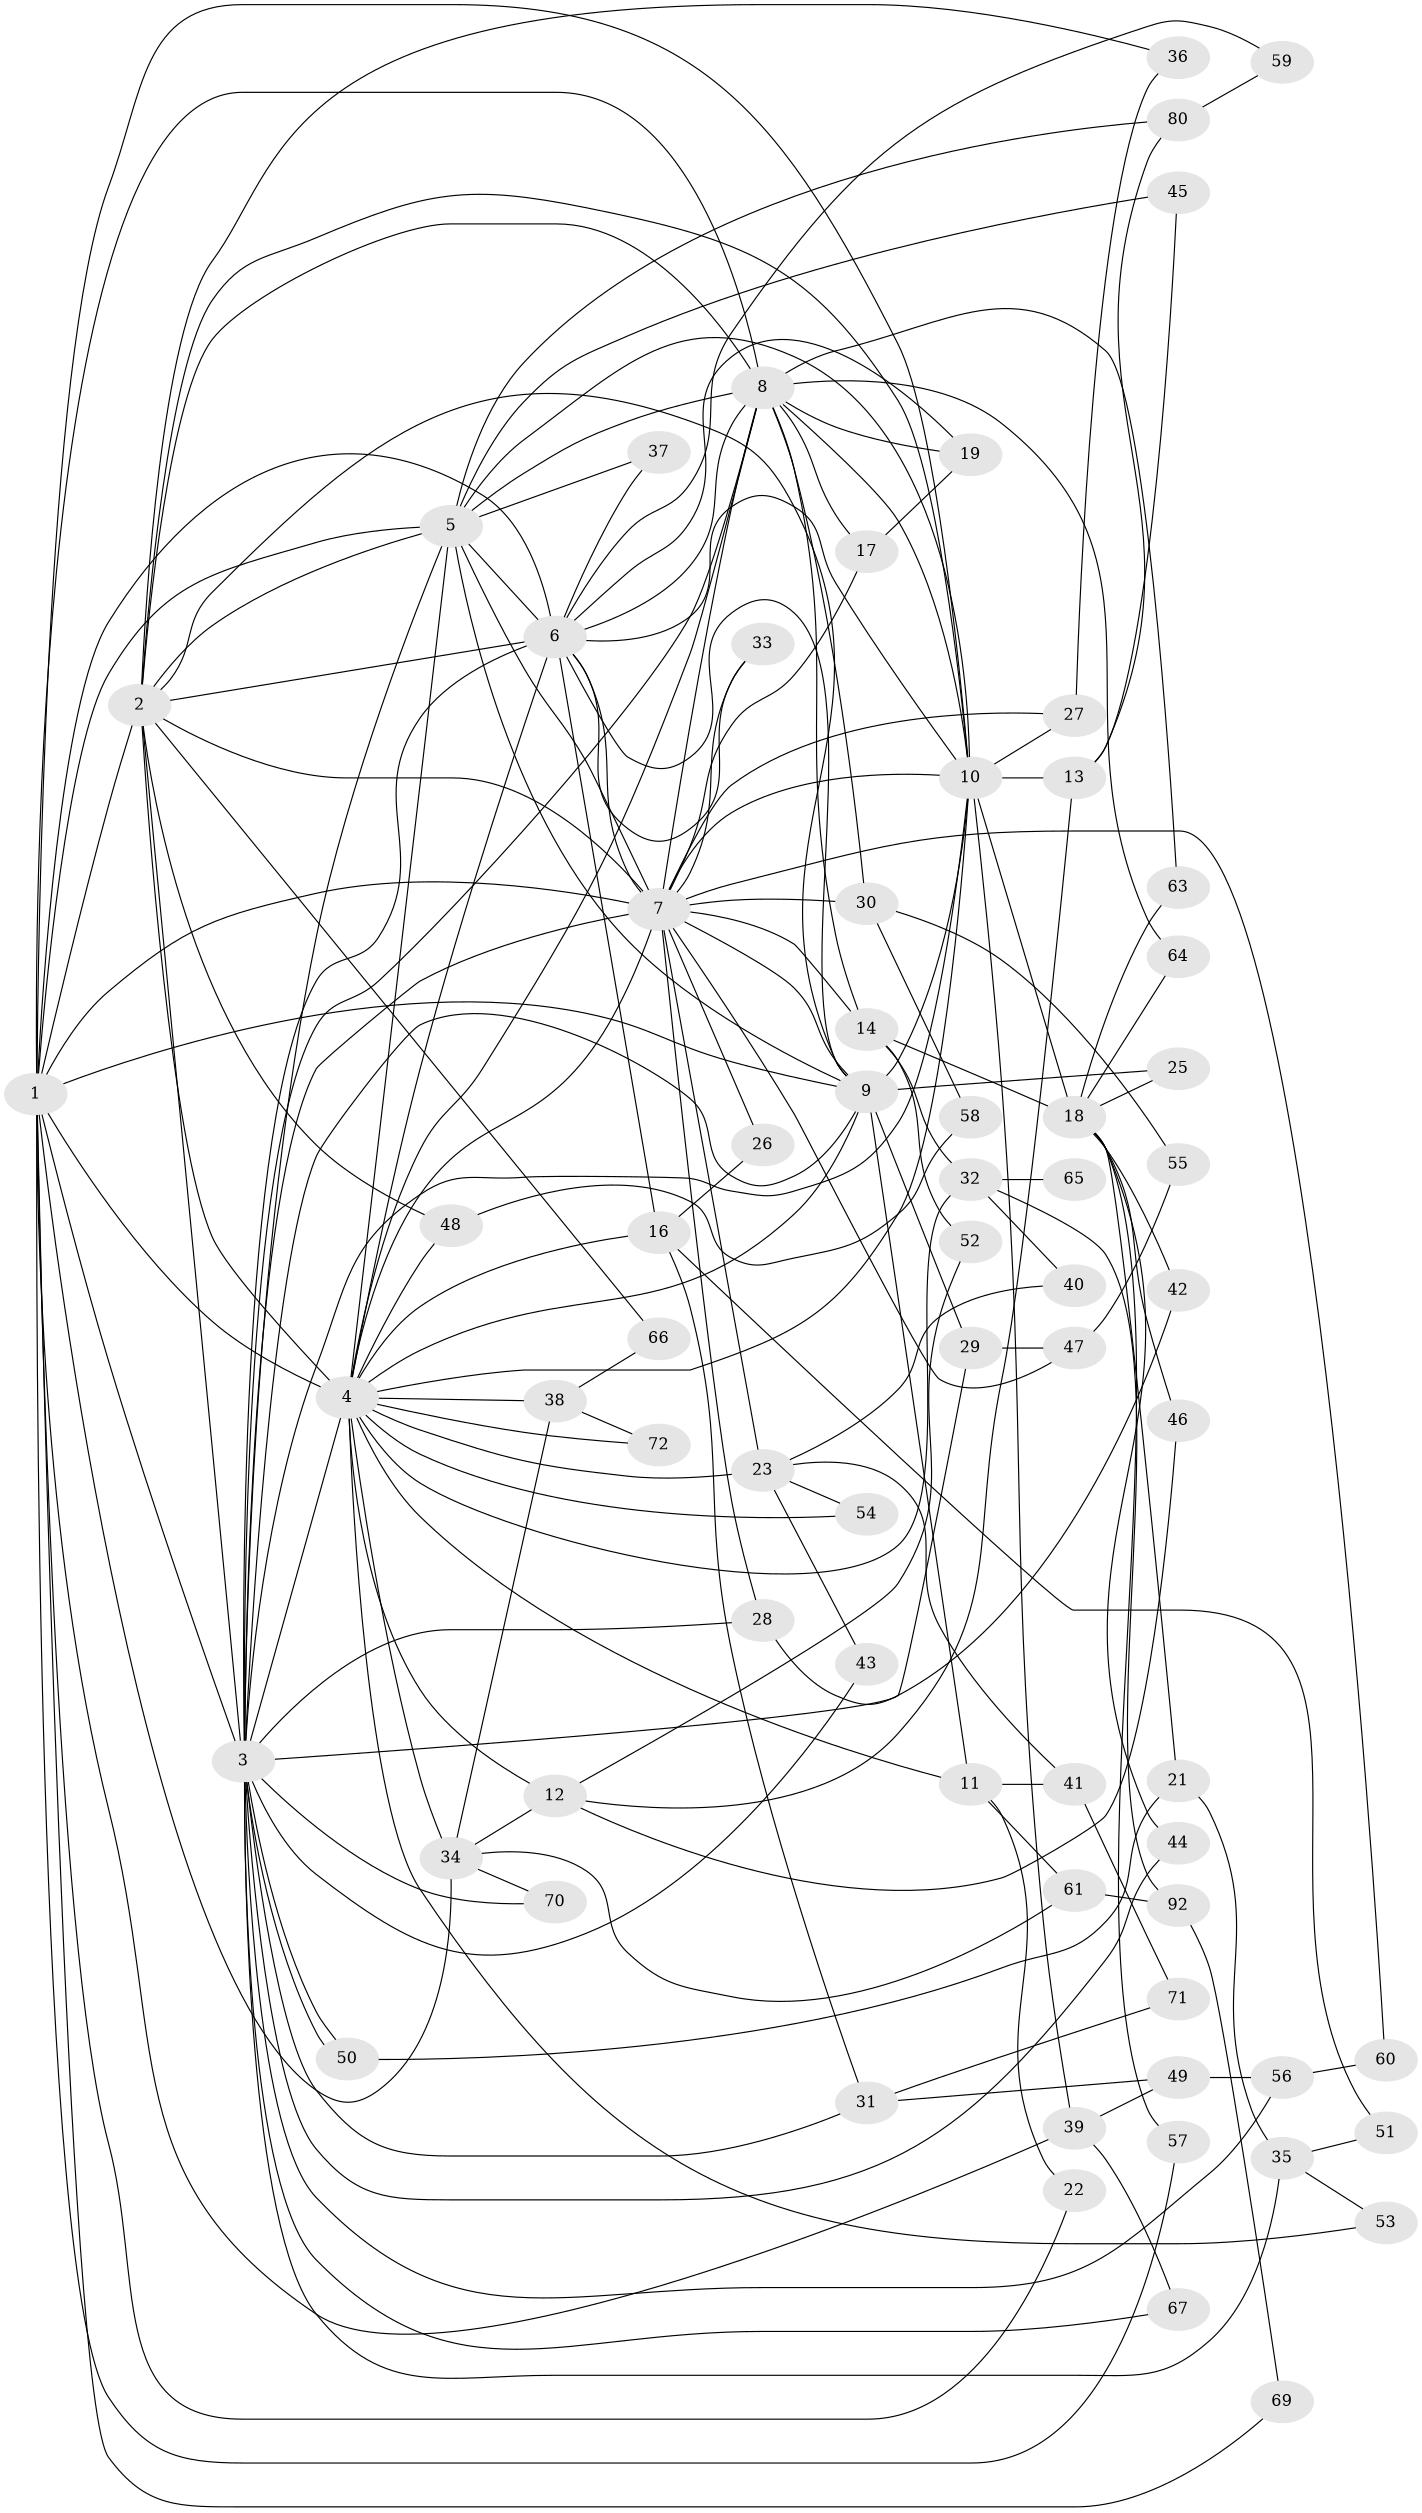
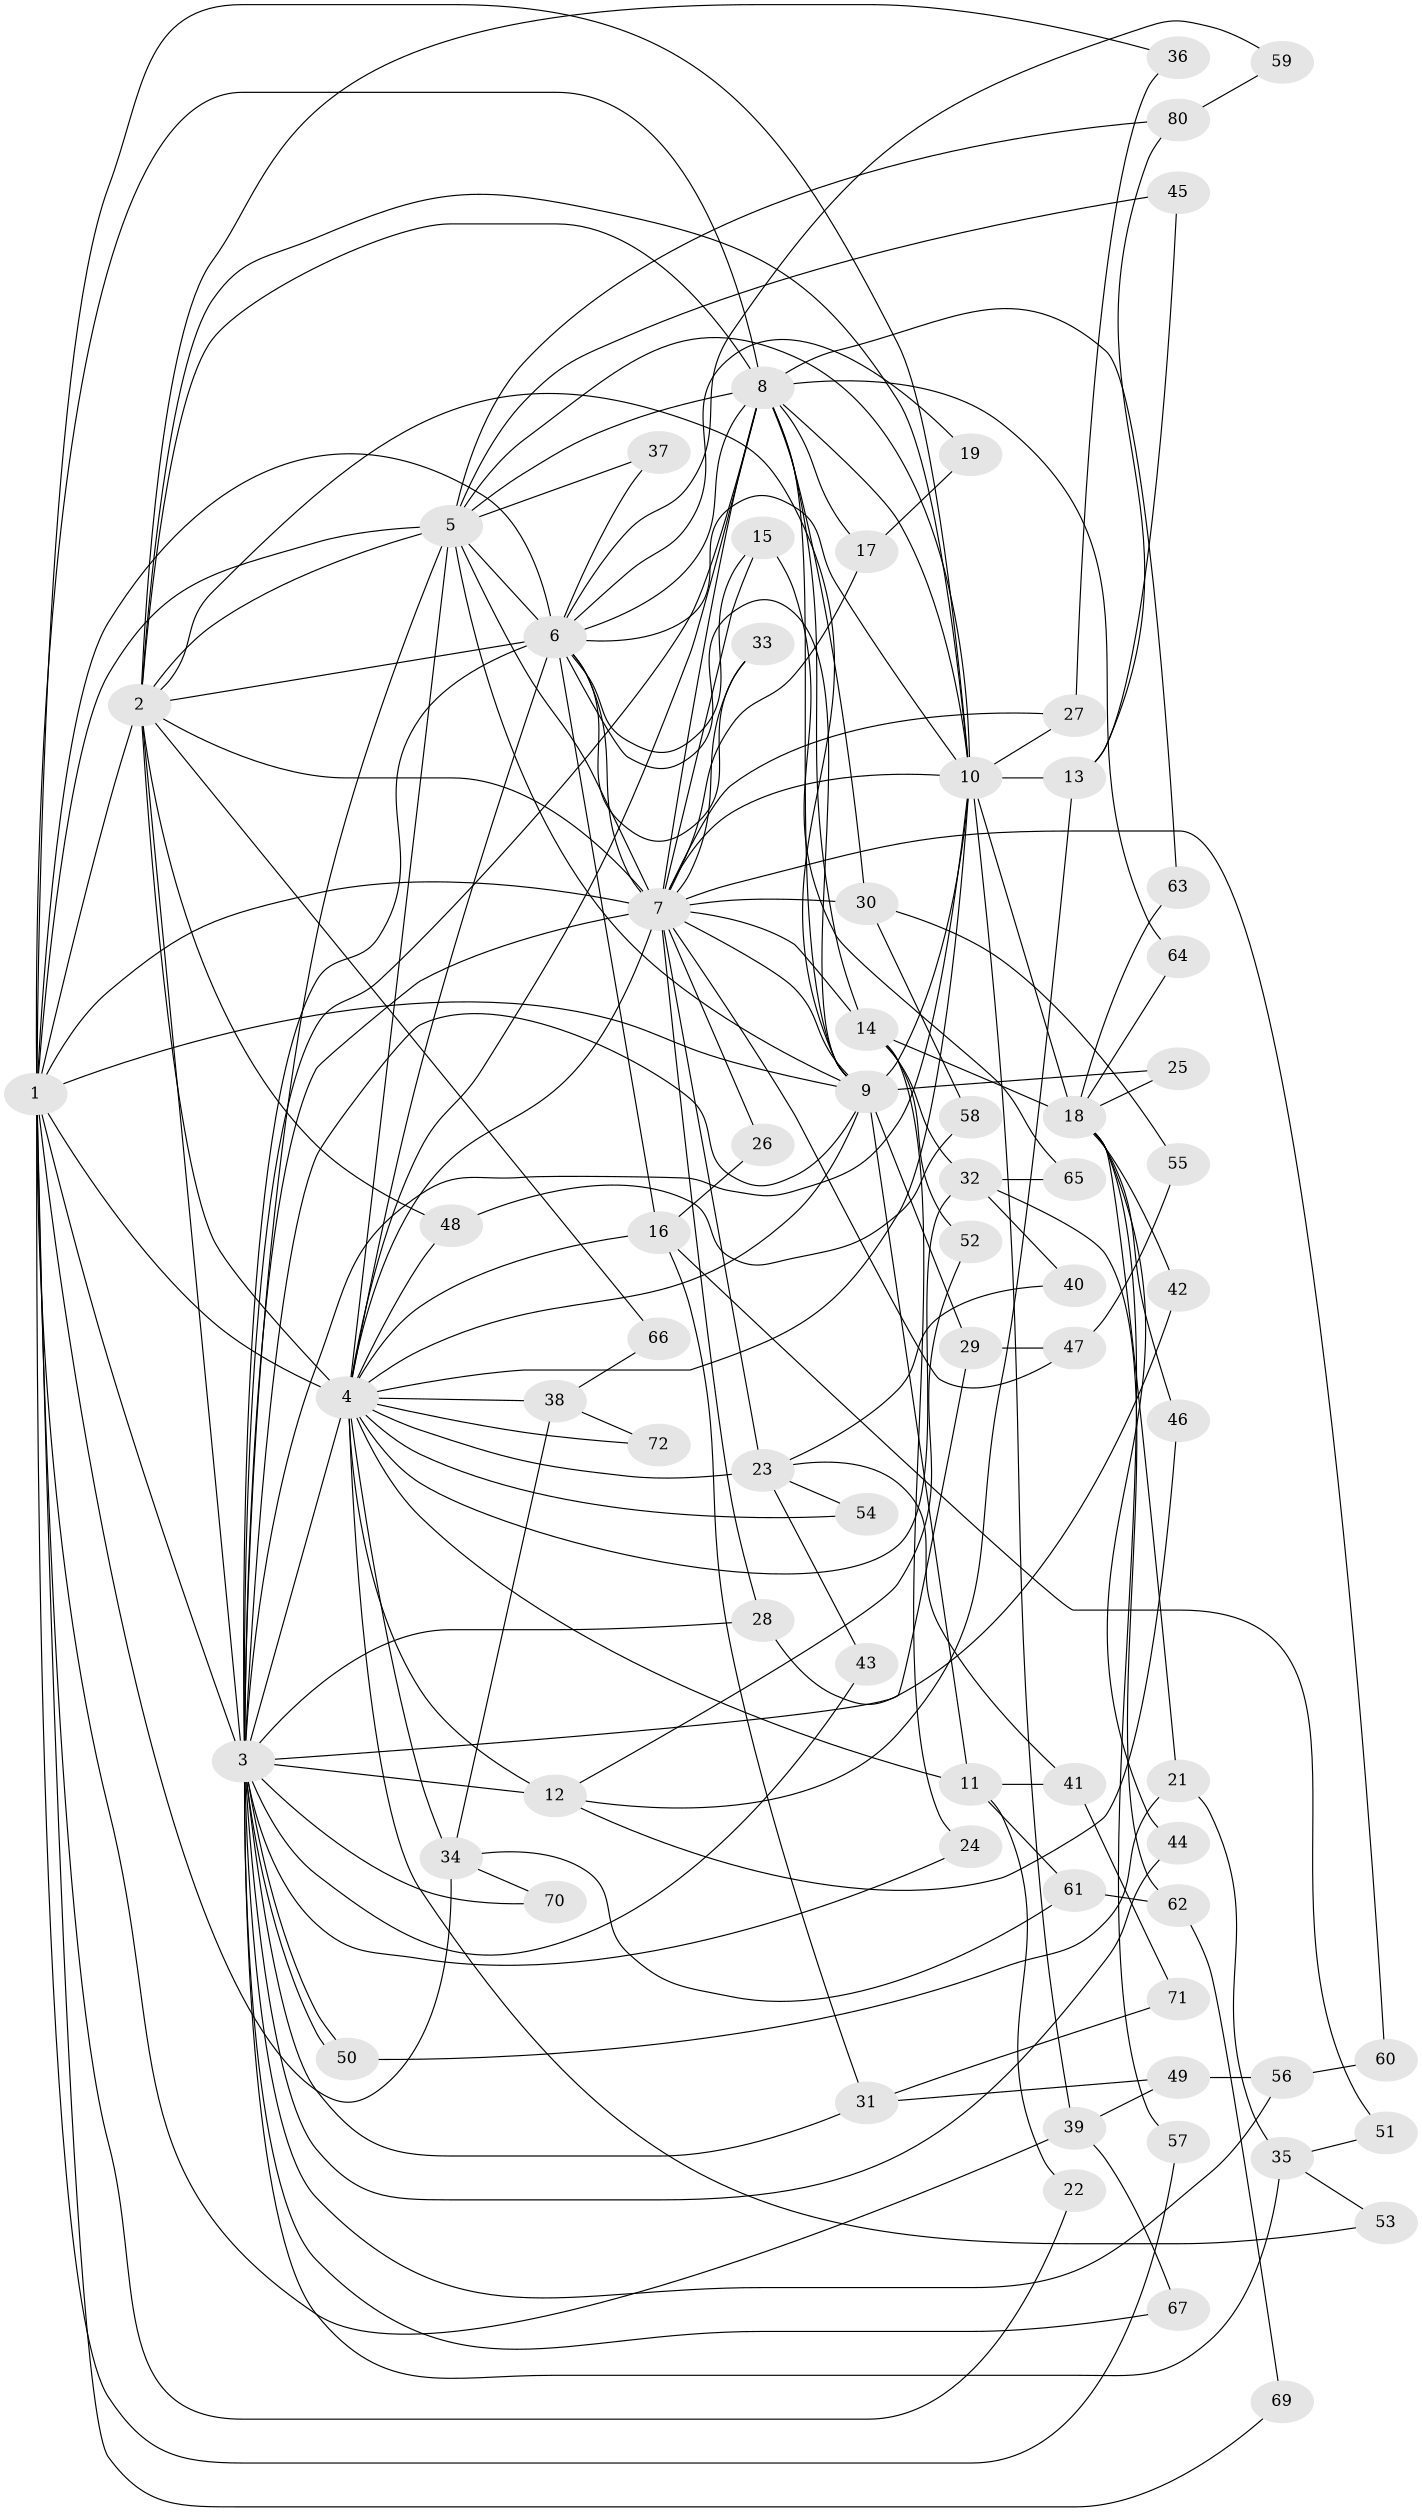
  graph {
    rankdir=LR
    node [color=gray90 style=filled]
    1
    2
    3
    4
    5
    6
    7
    8
    9
    10
    22
    34
    39
    57
    69
    36
    48
    66
    12
+   24
    28
    29
    31
    35
    43
    44
    50
    56
    67
    70
    11
    16
    23
    32
    38
    53
    54
    72
    n39 [label=80]
    37
    45
+   15
    19
    33
    59
    14
    17
    26
    27
    30
    47
    60
    63
    64
    25
    13
    18
    61
    49
    58
    46
    52
    42
    71
    51
    21
    41
    40
    65
-   62 [label=92]
+   62
    55
    1 -- 2
    1 -- 3
    1 -- 4
    1 -- 5
    1 -- 6
    1 -- 7
    1 -- 8
    1 -- 9
    1 -- 10
    1 -- 22
    1 -- 34
    1 -- 39
    1 -- 57
    1 -- 69
    2 -- 3
    2 -- 4
    2 -- 5
    2 -- 6
    2 -- 7
    2 -- 8
    2 -- 9
    2 -- 10
    2 -- 36
    2 -- 48
    2 -- 66
    3 -- 4
    3 -- 5
    3 -- 6
    3 -- 7
    3 -- 8
    3 -- 9
    3 -- 10
-   34 -- 12
+   3 -- 12
+   3 -- 24
    3 -- 28
    3 -- 29
    3 -- 31
    3 -- 35
    3 -- 43
    3 -- 44
    3 -- 50
    3 -- 50
    3 -- 56
    3 -- 67
    3 -- 70
    4 -- 5
    4 -- 6
    4 -- 7
    4 -- 8
    4 -- 9
    4 -- 10
    4 -- 34
    4 -- 48
    4 -- 12
    4 -- 11
    4 -- 16
    4 -- 23
    4 -- 32
    4 -- 38
    4 -- 53
    4 -- 54
    4 -- 72
    5 -- 6
    5 -- 7
    5 -- 8
    5 -- 9
    5 -- 10
    5 -- n39
    5 -- 37
    5 -- 45
    6 -- 7
    6 -- 8
    6 -- 9
    6 -- 10
    6 -- 16
    6 -- 37
+   6 -- 15
    6 -- 19
    6 -- 33
    6 -- 59
    7 -- 8
    7 -- 9
    7 -- 10
    7 -- 28
    7 -- 23
+   7 -- 15
    7 -- 33
    7 -- 14
    7 -- 17
    7 -- 26
    7 -- 27
    7 -- 30
    7 -- 47
    7 -- 60
-   8 -- 19
+   8 -- 9
    8 -- 10
    8 -- 14
    8 -- 17
    8 -- 30
    8 -- 63
    8 -- 64
    9 -- 10
    9 -- 29
    9 -- 11
    9 -- 25
    10 -- 39
    10 -- 27
    10 -- 13
    10 -- 18
    34 -- 70
    34 -- 38
    34 -- 61
    39 -- 67
    39 -- 49
    48 -- 58
    12 -- 13
    12 -- 46
    12 -- 52
    28 -- 42
    29 -- 47
    31 -- 49
    31 -- 71
    35 -- 53
    35 -- 51
    50 -- 21
    56 -- 60
    11 -- 22
    11 -- 61
    11 -- 41
    16 -- 31
    16 -- 26
    16 -- 51
    23 -- 43
    23 -- 54
    23 -- 41
    23 -- 40
    32 -- 40
    32 -- 65
    32 -- 62
    38 -- 66
    38 -- 72
    n39 -- 59
+   15 -- 65
+   14 -- 24
    14 -- 32
    14 -- 18
    14 -- 52
    17 -- 19
    27 -- 36
    30 -- 58
    30 -- 55
    47 -- 55
    13 -- n39
    13 -- 45
    18 -- 57
    18 -- 44
    18 -- 63
    18 -- 64
    18 -- 25
    18 -- 46
    18 -- 42
    18 -- 21
    61 -- 62
    49 -- 56
    21 -- 35
    41 -- 71
    62 -- 69
  }
